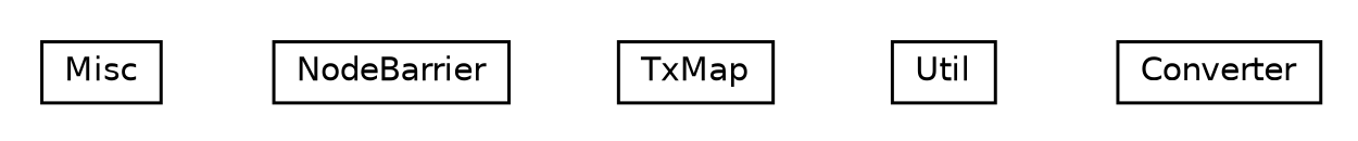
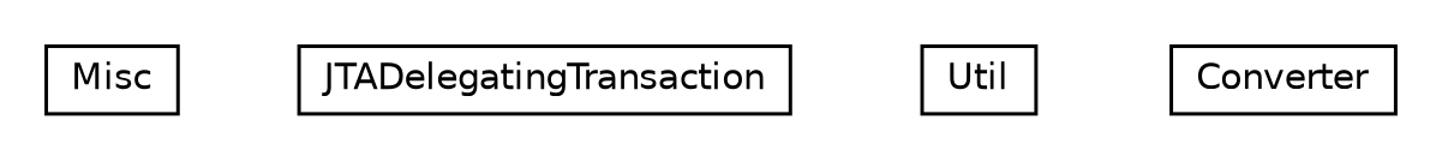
  digraph {
    nodesep=0.25
    ranksep=0.5
    node [fontcolor=black fontname=Helvetica fontsize=10.0 shape=plaintext]
    n1 [label=<<table title="pt.ist.fenixframework.util.Misc" border="0" cellborder="1" cellspacing="0" cellpadding="2" port="p" href="./Misc.html"> 		<tr><td><table border="0" cellspacing="0" cellpadding="1"> <tr><td align="center" balign="center"> Misc </td></tr> 		</table></td></tr> 		</table>>]
-   n2 [label=<<table title="pt.ist.fenixframework.util.NodeBarrier" border="0" cellborder="1" cellspacing="0" cellpadding="2" port="p" href="./NodeBarrier.html"> 		<tr><td><table border="0" cellspacing="0" cellpadding="1"> <tr><td align="center" balign="center"> NodeBarrier </td></tr> 		</table></td></tr> 		</table>>]
-   n3 [label=<<table title="pt.ist.fenixframework.util.TxMap" border="0" cellborder="1" cellspacing="0" cellpadding="2" port="p" href="./TxMap.html"> 		<tr><td><table border="0" cellspacing="0" cellpadding="1"> <tr><td align="center" balign="center"> TxMap </td></tr> 		</table></td></tr> 		</table>>]
+   n4 [label=<<table title="pt.ist.fenixframework.util.JTADelegatingTransaction" border="0" cellborder="1" cellspacing="0" cellpadding="2" port="p" href="./JTADelegatingTransaction.html"> 		<tr><td><table border="0" cellspacing="0" cellpadding="1"> <tr><td align="center" balign="center"> JTADelegatingTransaction </td></tr> 		</table></td></tr> 		</table>>]
    n5 [label=<<table title="pt.ist.fenixframework.util.Util" border="0" cellborder="1" cellspacing="0" cellpadding="2" port="p" href="./Util.html"> 		<tr><td><table border="0" cellspacing="0" cellpadding="1"> <tr><td align="center" balign="center"> Util </td></tr> 		</table></td></tr> 		</table>>]
    n6 [label=<<table title="pt.ist.fenixframework.util.Converter" border="0" cellborder="1" cellspacing="0" cellpadding="2" port="p" href="./Converter.html"> 		<tr><td><table border="0" cellspacing="0" cellpadding="1"> <tr><td align="center" balign="center"> Converter </td></tr> 		</table></td></tr> 		</table>>]
  }
